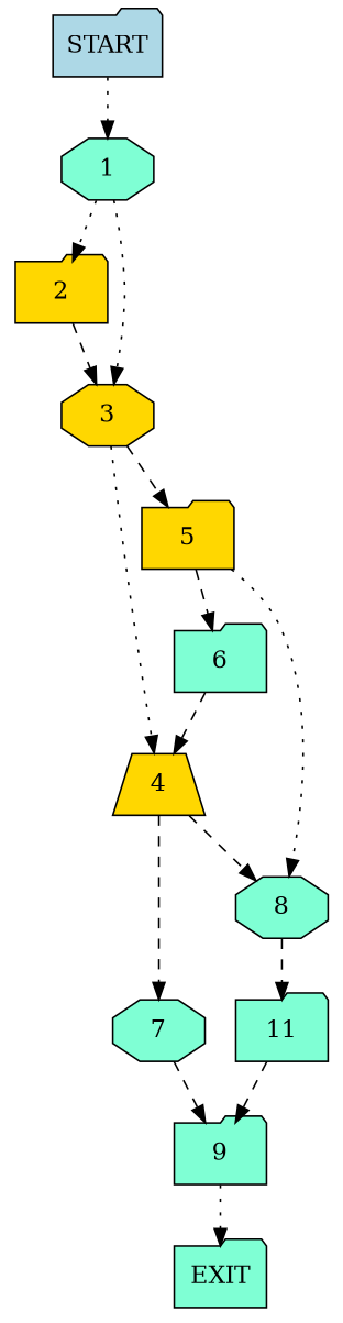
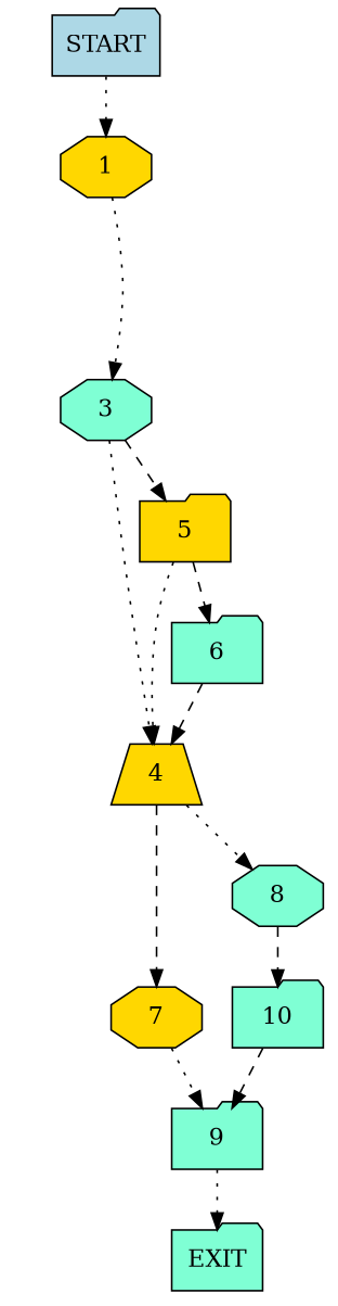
  digraph {
    node [fillcolor=aquamarine shape=folder style=filled]
    edge [style=dashed]
    n1 [fillcolor=lightblue label=START]
-   1 [shape=octagon]
-   2 [fillcolor=gold]
-   3 [fillcolor=gold shape=octagon]
+   1 [fillcolor=gold shape=octagon]
+   3 [shape=octagon]
    n5 [label=EXIT]
    4 [fillcolor=gold shape=trapezium]
    5 [fillcolor=gold]
-   7 [shape=octagon]
+   7 [fillcolor=gold shape=octagon]
    8 [shape=octagon]
    6
    9
-   10 [label=11]
+   10
    n1 -> 1 [style=dotted]
-   1 -> 2 [style=dotted]
    1 -> 3 [style=dotted]
-   2 -> 3
    3 -> 4 [style=dotted]
    3 -> 5
    4 -> 7
-   4 -> 8
-   5 -> 8 [style=dotted]
+   4 -> 8 [style=dotted]
+   5 -> 4 [style=dotted]
    5 -> 6
-   7 -> 9
+   7 -> 9 [style=dotted]
    8 -> 10
    6 -> 4
    9 -> n5 [style=dotted]
    10 -> 9
  }
